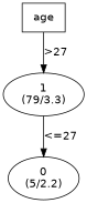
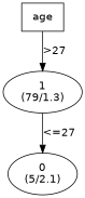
  digraph {
    fontname="DejaVu Sans"
    node [fontname="DejaVu Sans" shape=ellipse]
    edge [fontname="DejaVu Sans"]
    n1 [label="age\n" shape=box]
-   n2 [label="1\n(79/3.3)"]
-   n3 [label="0\n(5/2.2)"]
+   n2 [label="1\n(79/1.3)"]
+   n3 [label="0\n(5/2.1)"]
    n1 -> n2 [label=">27"]
    n2 -> n3 [label="<=27"]
  }
